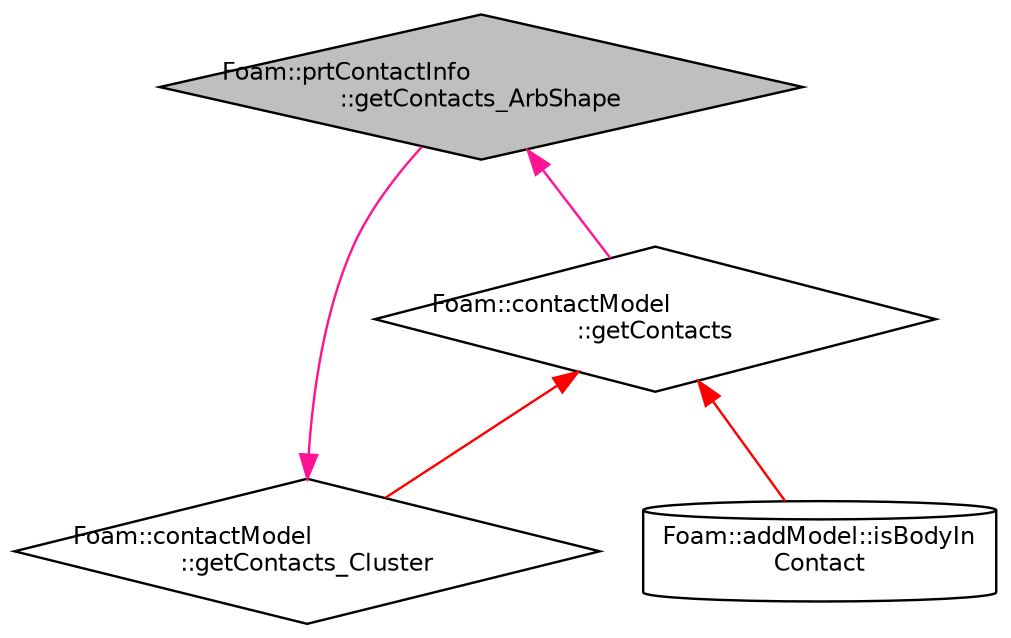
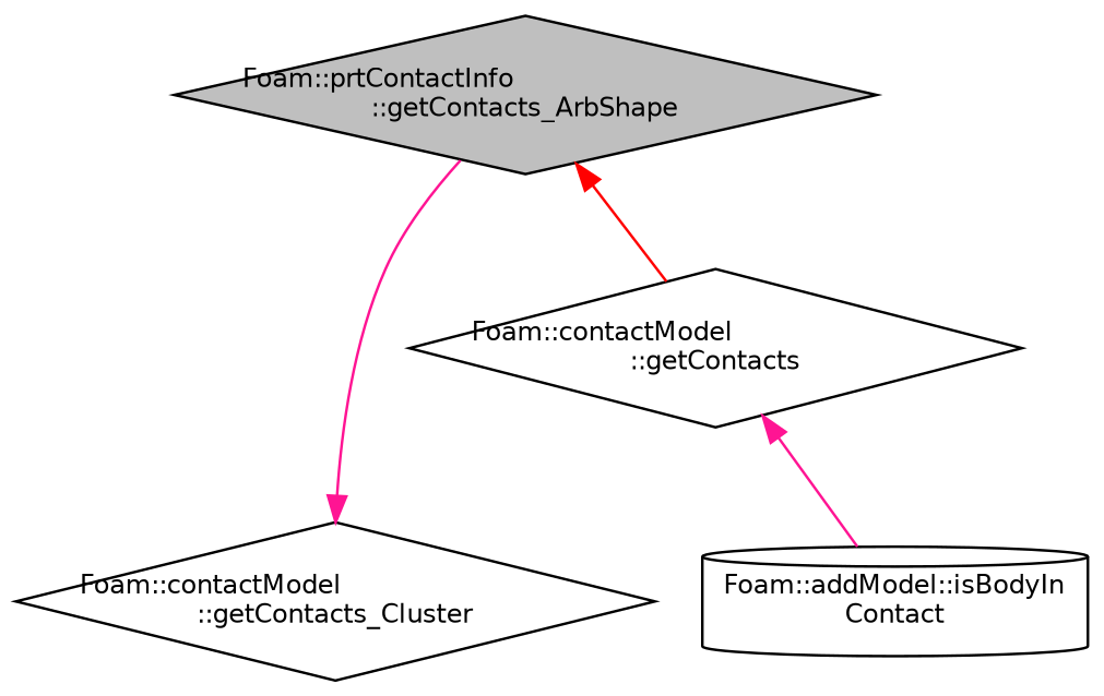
  digraph {
    rankdir=TB
    node [color=black fillcolor=white fontname=Helvetica fontsize=10 shape=diamond style=filled]
    edge [color=red dir=back fontname=Helvetica fontsize=10 labelfontname=Helvetica labelfontsize=10 style=solid]
    n1 [fillcolor=grey75 fontcolor=black height=0.2 label="Foam::prtContactInfo\l::getContacts_ArbShape" width=0.4]
    n2 [height=0.2 label="Foam::contactModel\l::getContacts" width=0.4]
    n3 [height=0.2 label="Foam::contactModel\l::getContacts_Cluster" width=0.4]
    n4 [height=0.2 label="Foam::addModel::isBodyIn\lContact" shape=cylinder width=0.4]
-   n1 -> n2 [color=deeppink]
-   n2 -> n3
-   n2 -> n4
+   n1 -> n2
+   n2 -> n4 [color=deeppink]
    n3 -> n1 [color=deeppink]
  }
